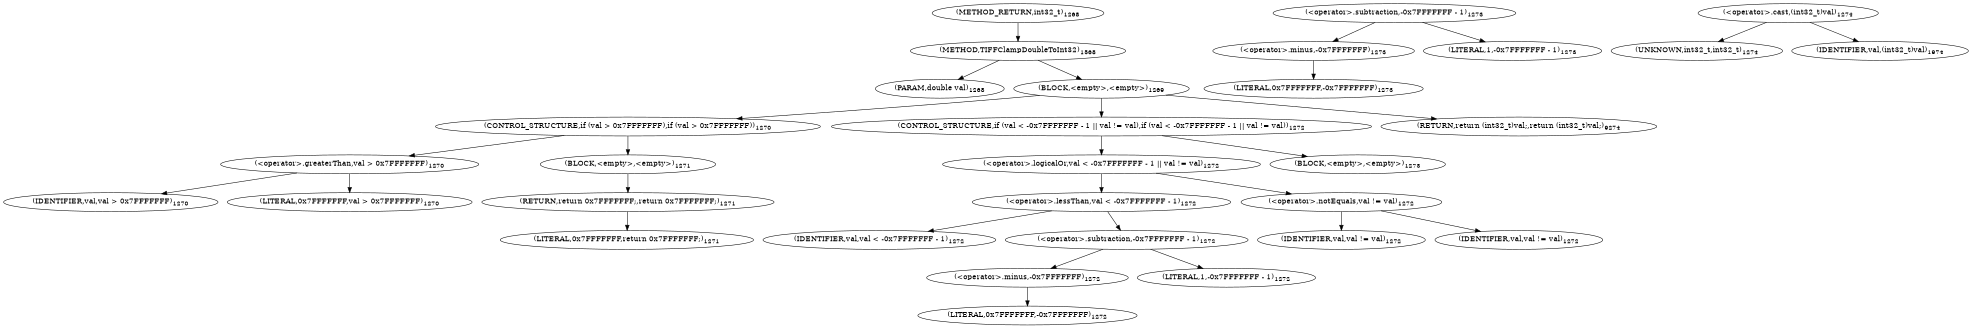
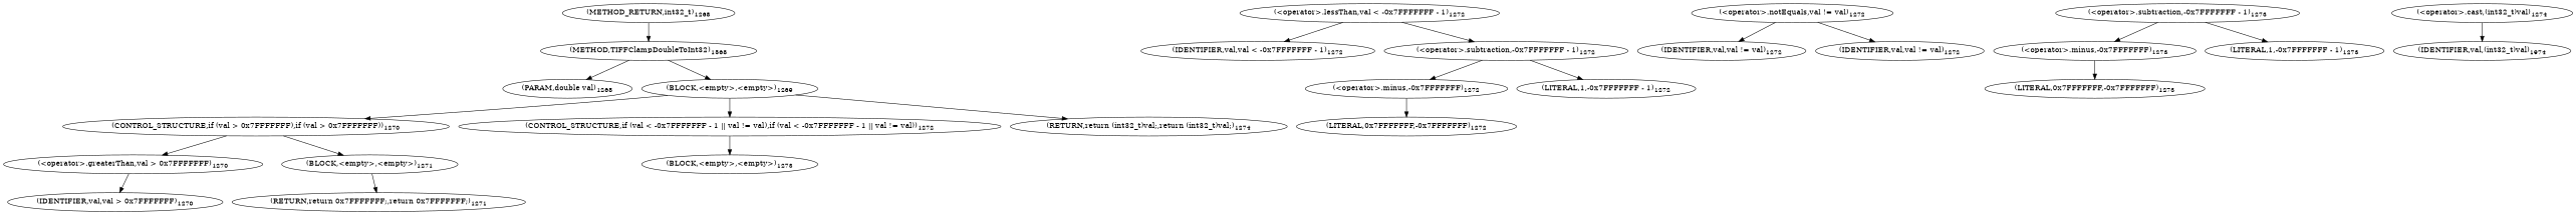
  digraph {
    n1 [label=<(METHOD,TIFFClampDoubleToInt32)<SUB>1568</SUB>>]
    n2 [label=<(PARAM,double val)<SUB>1268</SUB>>]
    n3 [label=<(BLOCK,&lt;empty&gt;,&lt;empty&gt;)<SUB>1269</SUB>>]
    n4 [label=<(CONTROL_STRUCTURE,if (val &gt; 0x7FFFFFFF),if (val &gt; 0x7FFFFFFF))<SUB>1270</SUB>>]
    n5 [label=<(CONTROL_STRUCTURE,if (val &lt; -0x7FFFFFFF - 1 || val != val),if (val &lt; -0x7FFFFFFF - 1 || val != val))<SUB>1272</SUB>>]
-   n6 [label=<(RETURN,return (int32_t)val;,return (int32_t)val;)<SUB>9274</SUB>>]
+   n6 [label=<(RETURN,return (int32_t)val;,return (int32_t)val;)<SUB>1274</SUB>>]
    n7 [label=<(METHOD_RETURN,int32_t)<SUB>1268</SUB>>]
    n8 [label=<(&lt;operator&gt;.greaterThan,val &gt; 0x7FFFFFFF)<SUB>1270</SUB>>]
    n9 [label=<(BLOCK,&lt;empty&gt;,&lt;empty&gt;)<SUB>1271</SUB>>]
-   n10 [label=<(&lt;operator&gt;.logicalOr,val &lt; -0x7FFFFFFF - 1 || val != val)<SUB>1272</SUB>>]
    n11 [label=<(BLOCK,&lt;empty&gt;,&lt;empty&gt;)<SUB>1273</SUB>>]
    n12 [label=<(IDENTIFIER,val,val &gt; 0x7FFFFFFF)<SUB>1270</SUB>>]
-   n13 [label=<(LITERAL,0x7FFFFFFF,val &gt; 0x7FFFFFFF)<SUB>1270</SUB>>]
    n14 [label=<(RETURN,return 0x7FFFFFFF;,return 0x7FFFFFFF;)<SUB>1271</SUB>>]
-   n15 [label=<(LITERAL,0x7FFFFFFF,return 0x7FFFFFFF;)<SUB>1271</SUB>>]
    n16 [label=<(&lt;operator&gt;.lessThan,val &lt; -0x7FFFFFFF - 1)<SUB>1272</SUB>>]
    n17 [label=<(&lt;operator&gt;.notEquals,val != val)<SUB>1272</SUB>>]
    n18 [label=<(IDENTIFIER,val,val &lt; -0x7FFFFFFF - 1)<SUB>1272</SUB>>]
    n19 [label=<(&lt;operator&gt;.subtraction,-0x7FFFFFFF - 1)<SUB>1272</SUB>>]
    n20 [label=<(IDENTIFIER,val,val != val)<SUB>1272</SUB>>]
    n21 [label=<(IDENTIFIER,val,val != val)<SUB>1272</SUB>>]
    n22 [label=<(&lt;operator&gt;.minus,-0x7FFFFFFF)<SUB>1272</SUB>>]
    n23 [label=<(LITERAL,1,-0x7FFFFFFF - 1)<SUB>1272</SUB>>]
    n24 [label=<(LITERAL,0x7FFFFFFF,-0x7FFFFFFF)<SUB>1272</SUB>>]
    n25 [label=<(&lt;operator&gt;.subtraction,-0x7FFFFFFF - 1)<SUB>1273</SUB>>]
    n26 [label=<(&lt;operator&gt;.minus,-0x7FFFFFFF)<SUB>1273</SUB>>]
    n27 [label=<(LITERAL,1,-0x7FFFFFFF - 1)<SUB>1273</SUB>>]
    n28 [label=<(LITERAL,0x7FFFFFFF,-0x7FFFFFFF)<SUB>1273</SUB>>]
    n29 [label=<(&lt;operator&gt;.cast,(int32_t)val)<SUB>1274</SUB>>]
-   n30 [label=<(UNKNOWN,int32_t,int32_t)<SUB>1274</SUB>>]
    n31 [label=<(IDENTIFIER,val,(int32_t)val)<SUB>1974</SUB>>]
    n1 -> n2
    n1 -> n3
    n3 -> n4
    n3 -> n5
    n3 -> n6
    n4 -> n8
    n4 -> n9
-   n5 -> n10
    n5 -> n11
    n7 -> n1
    n8 -> n12
-   n8 -> n13
    n9 -> n14
-   n10 -> n16
-   n10 -> n17
-   n14 -> n15
    n16 -> n18
    n16 -> n19
    n17 -> n20
    n17 -> n21
    n19 -> n22
    n19 -> n23
    n22 -> n24
    n25 -> n26
    n25 -> n27
    n26 -> n28
-   n29 -> n30
    n29 -> n31
  }
